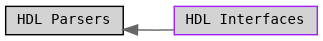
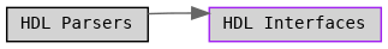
  digraph {
    rankdir=LR
    fontname="DejaVu Sans Mono"
    node [fillcolor=lightgrey fontname="DejaVu Sans Mono" fontsize=10 shape=record style=filled]
    n1 [color=black fontcolor=black height=0.2 label="HDL Parsers" width=0.4]
    n2 [color=purple height=0.2 label="HDL Interfaces" width=0.4]
-   n1 -> n2 [dir=back fontname="DejaVu Sans Mono" fontsize=10 labelfontname=Helvetica labelfontsize=10 shape=plaintext style=solid color=gray40]
+   n2 -> n1 [dir=back fontname="DejaVu Sans Mono" fontsize=10 labelfontname=Helvetica labelfontsize=10 shape=plaintext style=solid color=gray40]
  }
